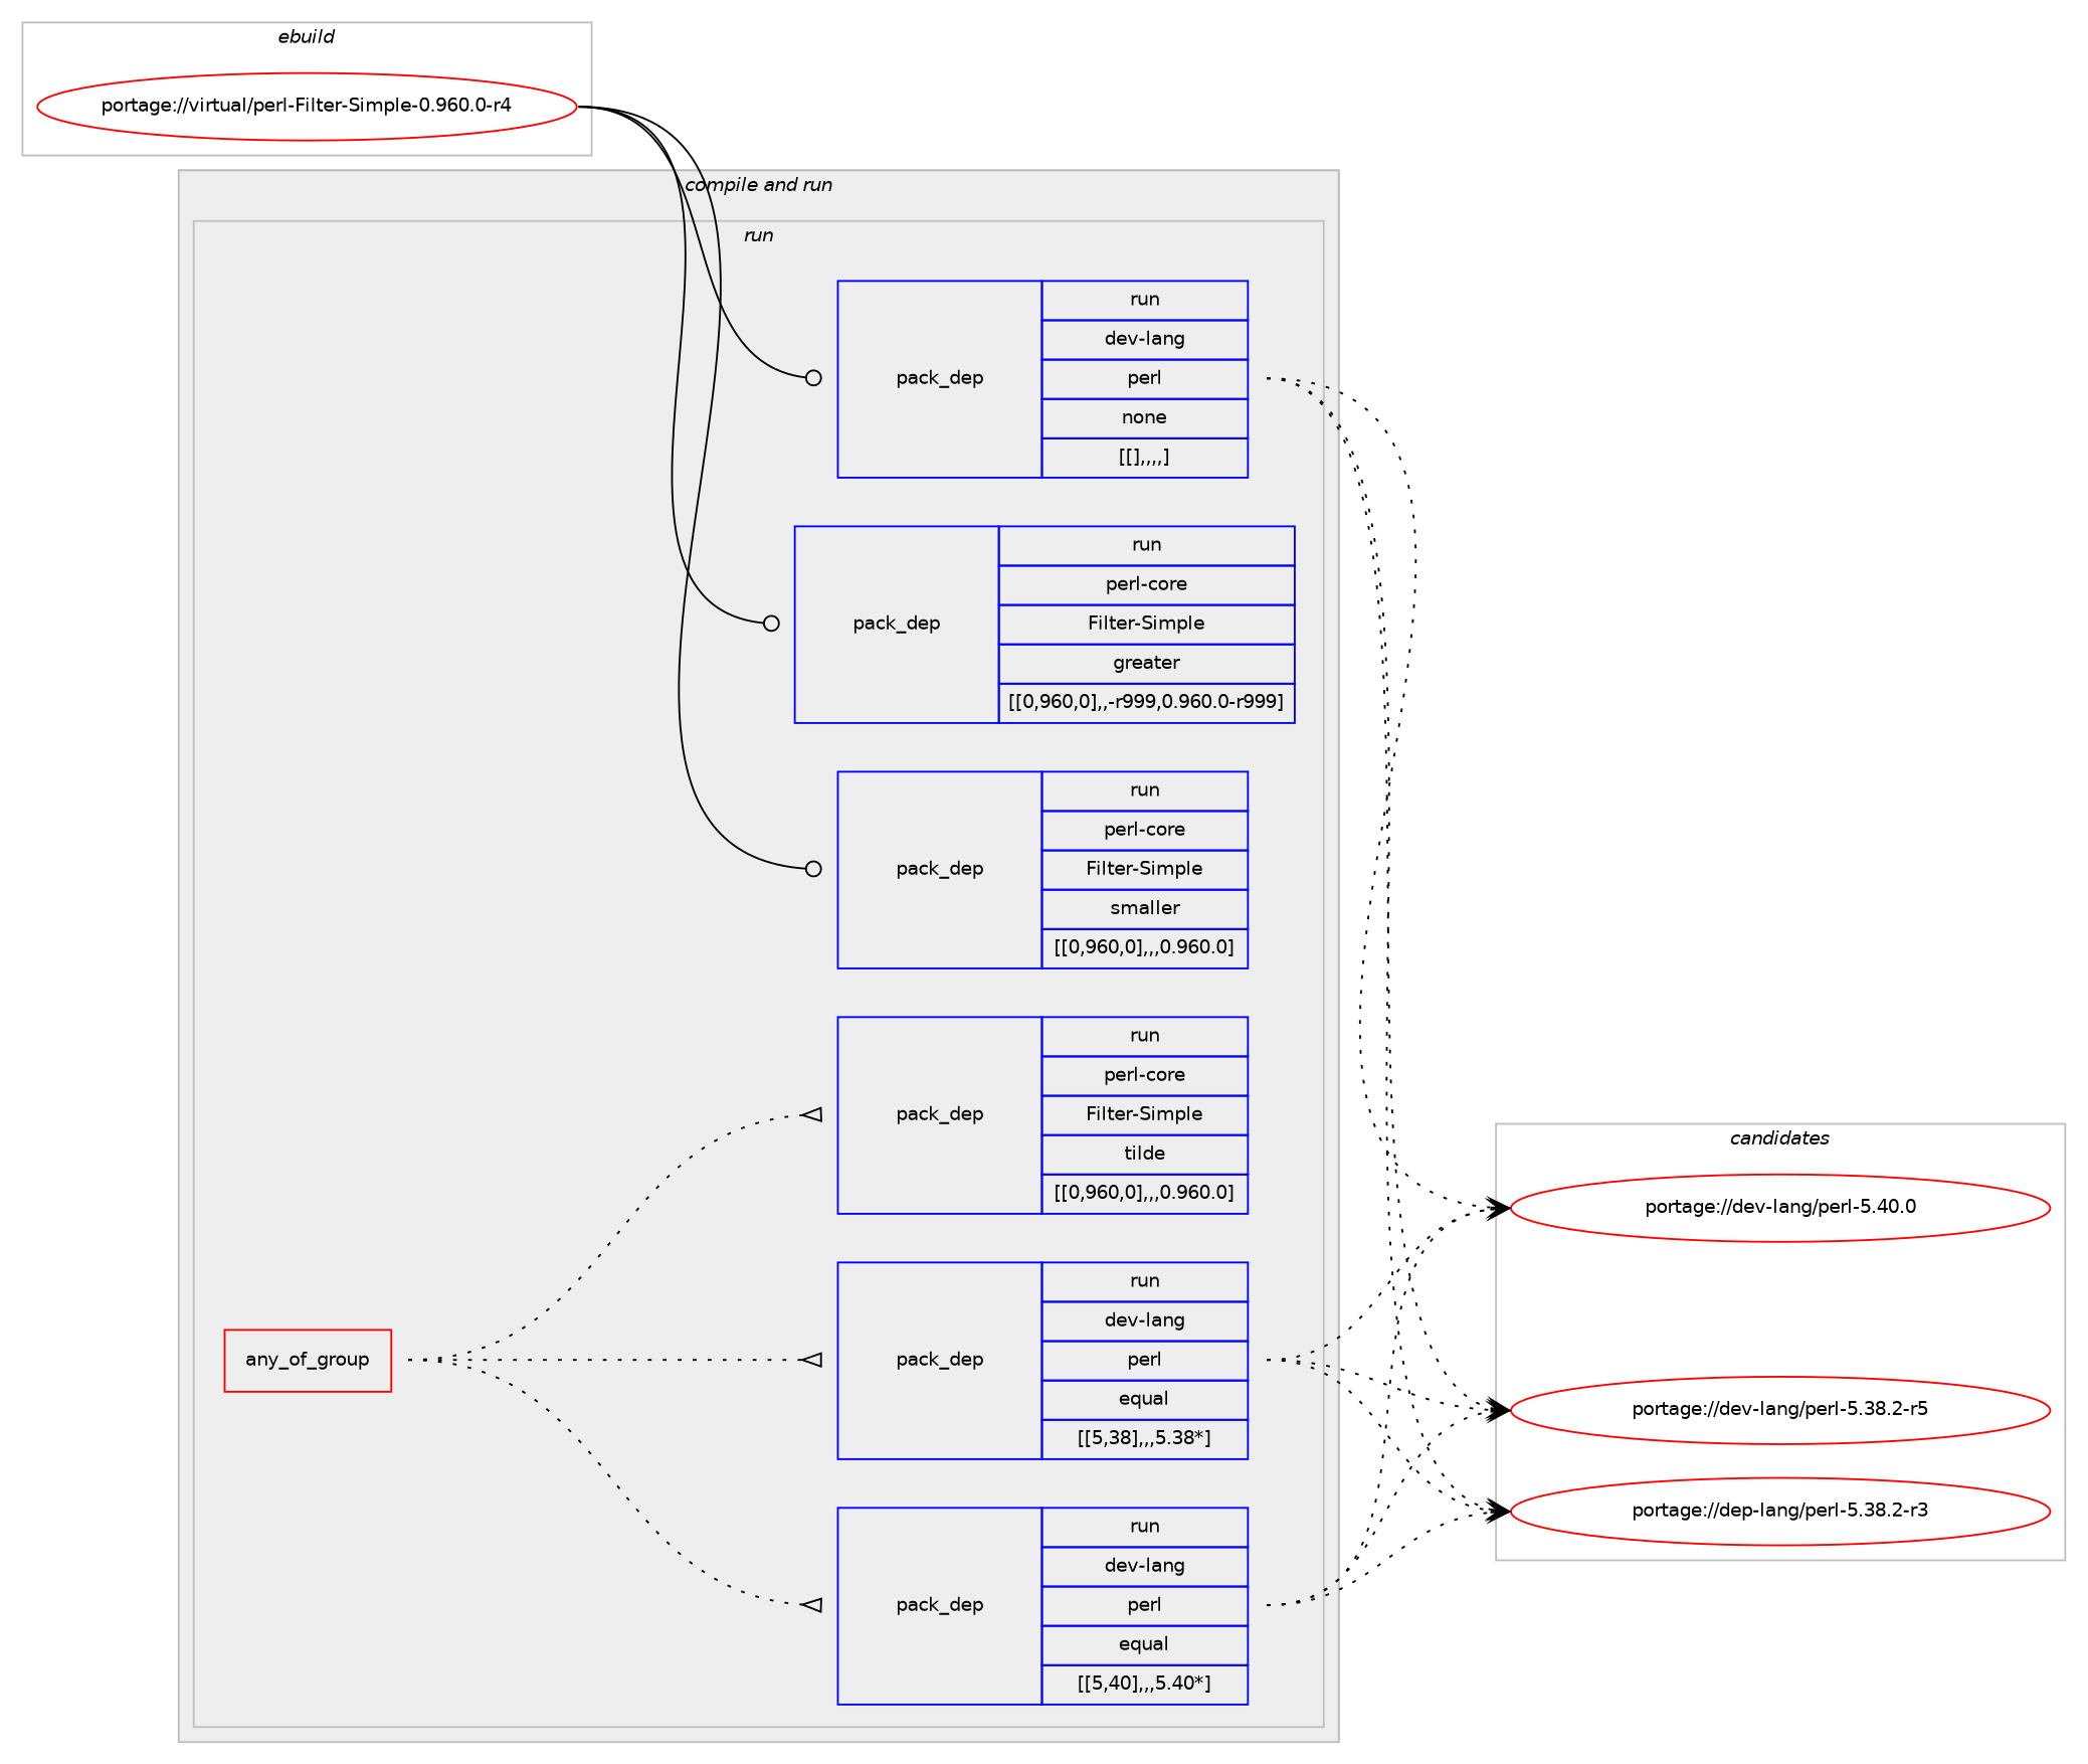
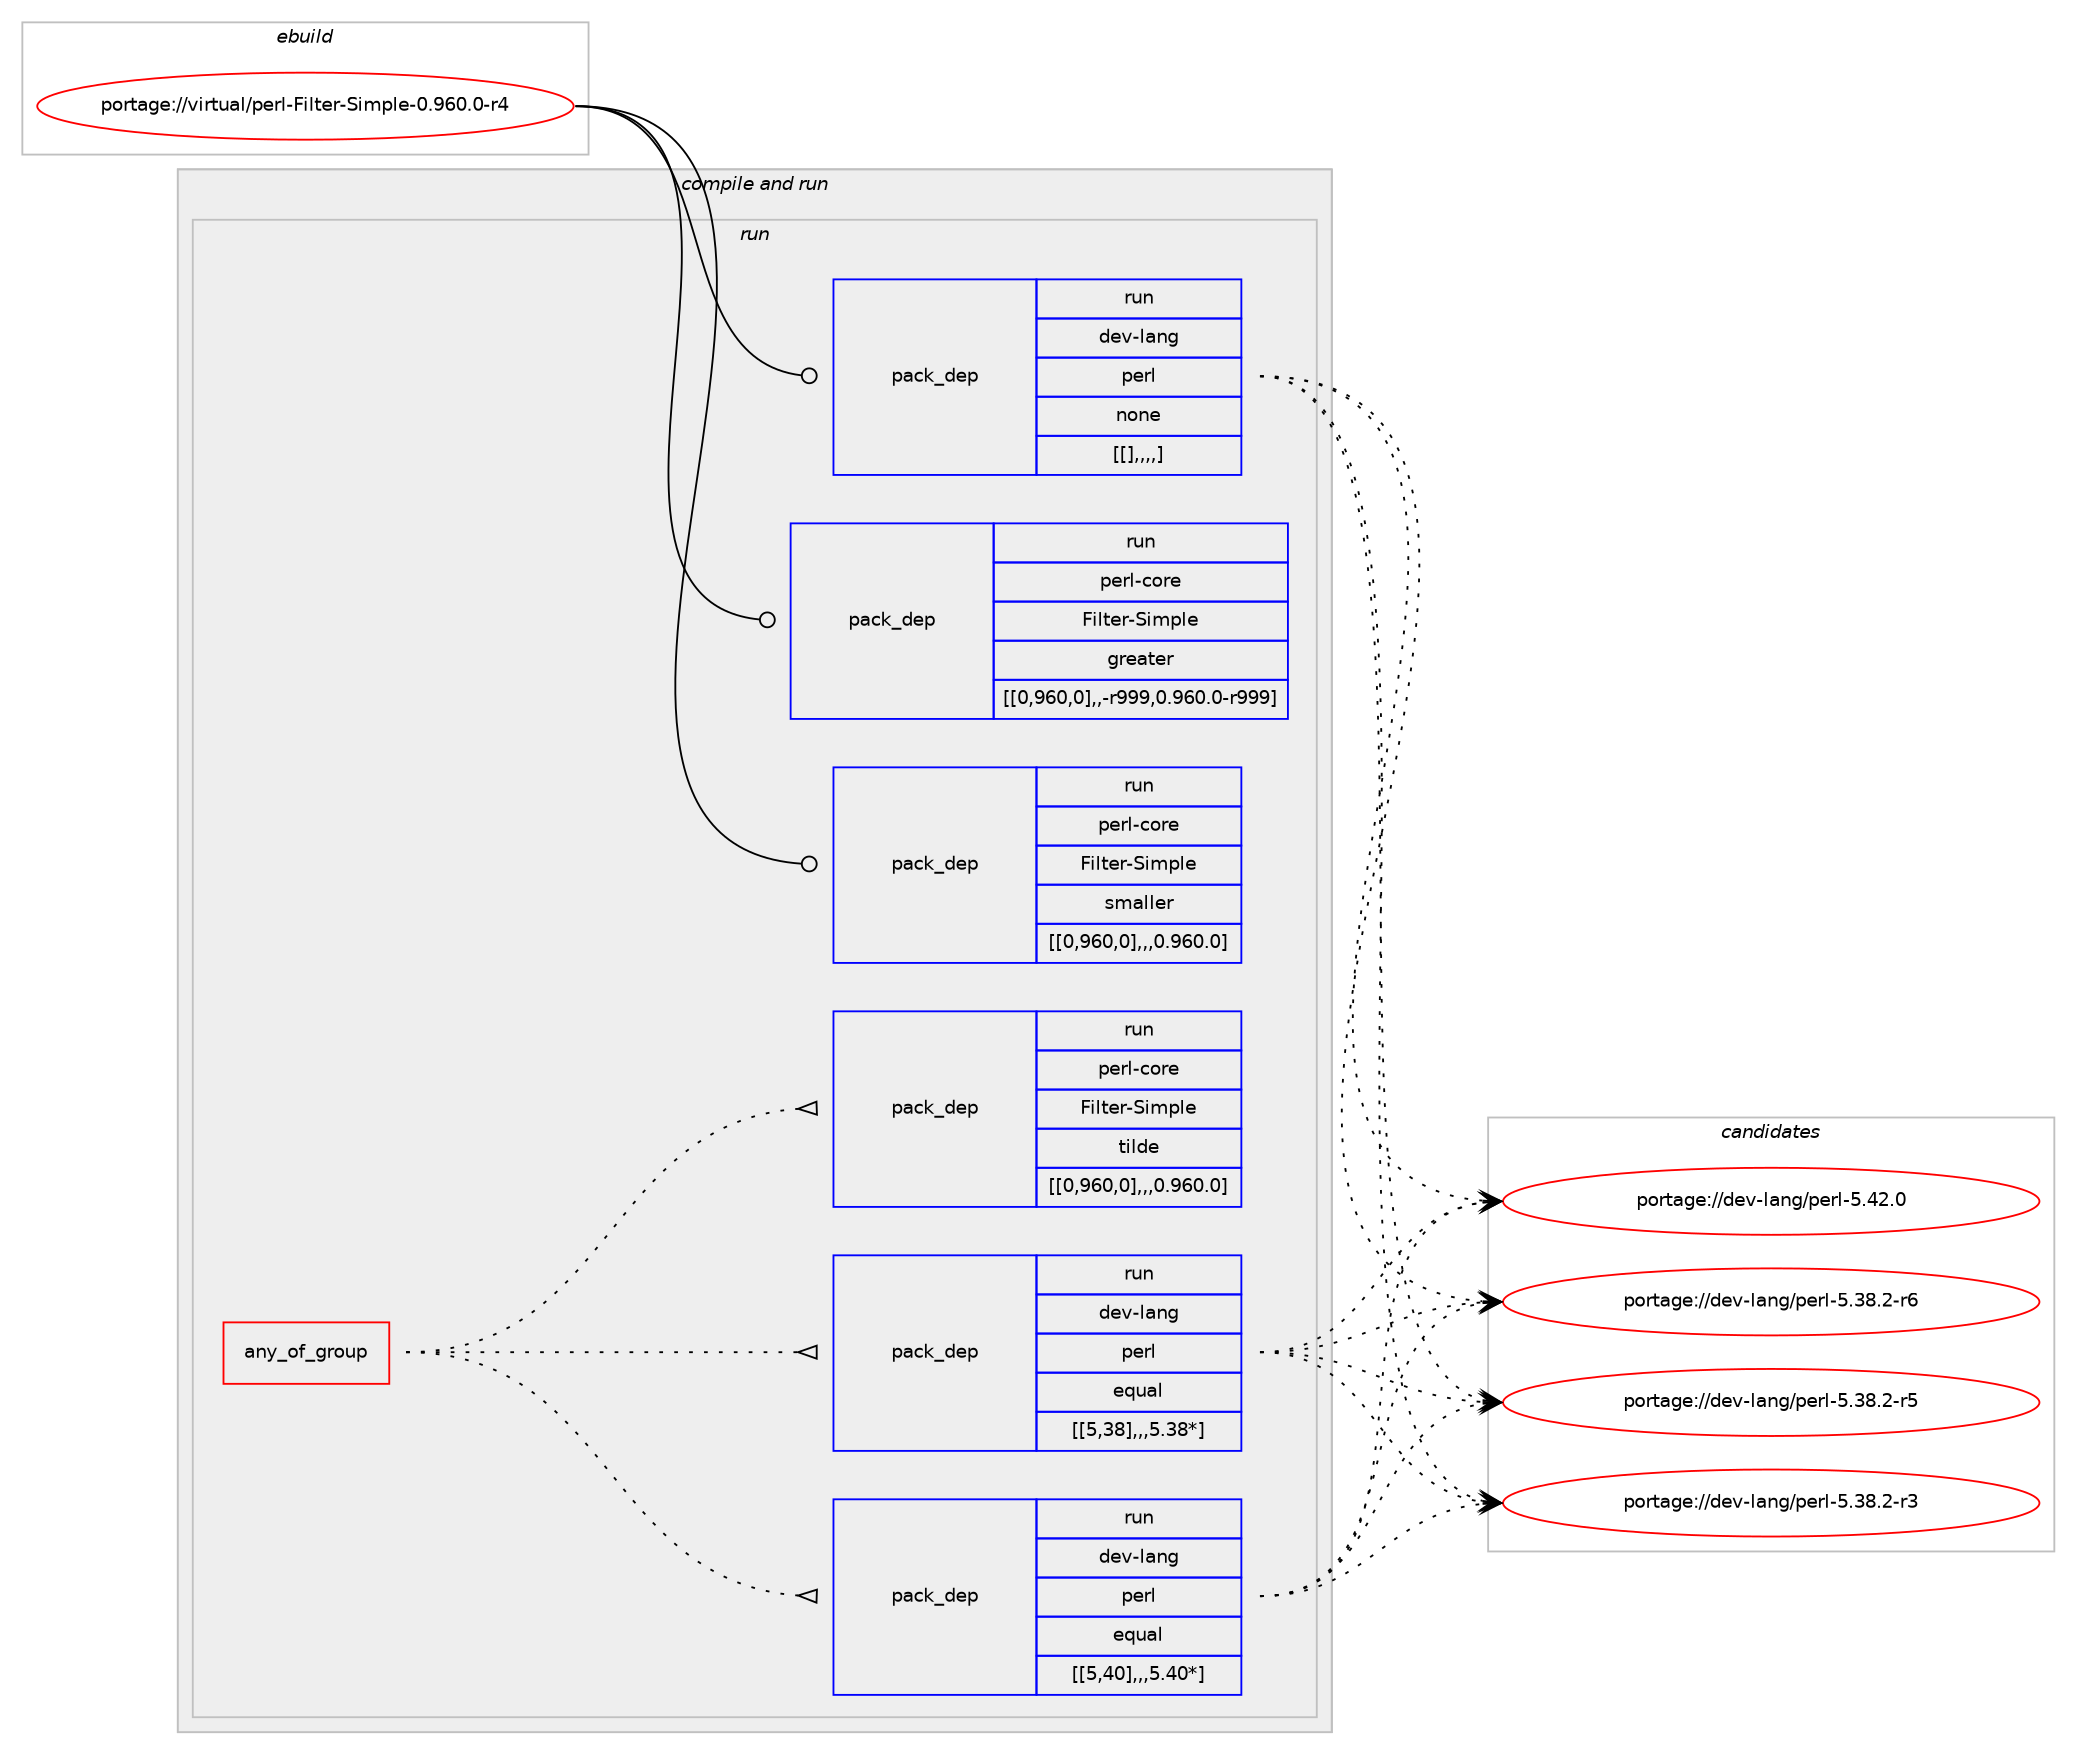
  digraph {
    compound=true
    concentrate=true
    fontname=Helvetica
    fontsize=10
    newrank=true
    rankdir=LR
    ranksep=1.5
    node [color=red fontname=Helvetica fontsize=10 shape=none]
    edge [arrowhead=vee headport=w style=dotted tailport=e weight=100]
    n1 [label="portage://virtual/perl-Filter-Simple-0.960.0-r4" width=4 shape=""]
    n2 [color=blue label=<<TABLE BORDER="0" CELLBORDER="1" CELLSPACING="0" CELLPADDING="4" WIDTH="220"><TR><TD ROWSPAN="6" CELLPADDING="30">pack_dep</TD></TR><TR><TD WIDTH="110">run</TD></TR><TR><TD>dev-lang</TD></TR><TR><TD>perl</TD></TR><TR><TD>equal</TD></TR><TR><TD>[[5,40],,,5.40*]</TD></TR></TABLE>>]
    n3 [color=blue label=<<TABLE BORDER="0" CELLBORDER="1" CELLSPACING="0" CELLPADDING="4" WIDTH="220"><TR><TD ROWSPAN="6" CELLPADDING="30">pack_dep</TD></TR><TR><TD WIDTH="110">run</TD></TR><TR><TD>dev-lang</TD></TR><TR><TD>perl</TD></TR><TR><TD>equal</TD></TR><TR><TD>[[5,38],,,5.38*]</TD></TR></TABLE>>]
    n4 [color=blue label=<<TABLE BORDER="0" CELLBORDER="1" CELLSPACING="0" CELLPADDING="4" WIDTH="220"><TR><TD ROWSPAN="6" CELLPADDING="30">pack_dep</TD></TR><TR><TD WIDTH="110">run</TD></TR><TR><TD>perl-core</TD></TR><TR><TD>Filter-Simple</TD></TR><TR><TD>tilde</TD></TR><TR><TD>[[0,960,0],,,0.960.0]</TD></TR></TABLE>>]
    n5 [label=<<TABLE BORDER="0" CELLBORDER="1" CELLSPACING="0" CELLPADDING="4"><TR><TD CELLPADDING="10">any_of_group</TD></TR></TABLE>>]
    n6 [color=blue label=<<TABLE BORDER="0" CELLBORDER="1" CELLSPACING="0" CELLPADDING="4" WIDTH="220"><TR><TD ROWSPAN="6" CELLPADDING="30">pack_dep</TD></TR><TR><TD WIDTH="110">run</TD></TR><TR><TD>dev-lang</TD></TR><TR><TD>perl</TD></TR><TR><TD>none</TD></TR><TR><TD>[[],,,,]</TD></TR></TABLE>>]
    n7 [color=blue label=<<TABLE BORDER="0" CELLBORDER="1" CELLSPACING="0" CELLPADDING="4" WIDTH="220"><TR><TD ROWSPAN="6" CELLPADDING="30">pack_dep</TD></TR><TR><TD WIDTH="110">run</TD></TR><TR><TD>perl-core</TD></TR><TR><TD>Filter-Simple</TD></TR><TR><TD>greater</TD></TR><TR><TD>[[0,960,0],,-r999,0.960.0-r999]</TD></TR></TABLE>>]
    n8 [color=blue label=<<TABLE BORDER="0" CELLBORDER="1" CELLSPACING="0" CELLPADDING="4" WIDTH="220"><TR><TD ROWSPAN="6" CELLPADDING="30">pack_dep</TD></TR><TR><TD WIDTH="110">run</TD></TR><TR><TD>perl-core</TD></TR><TR><TD>Filter-Simple</TD></TR><TR><TD>smaller</TD></TR><TR><TD>[[0,960,0],,,0.960.0]</TD></TR></TABLE>>]
-   n9 [label="portage://dev-lang/perl-5.40.0" width=4 shape=""]
+   n9 [label="portage://dev-lang/perl-5.42.0" width=4 shape=""]
+   n10 [label="portage://dev-lang/perl-5.38.2-r6" width=4 shape=""]
    n11 [label="portage://dev-lang/perl-5.38.2-r5" width=4 shape=""]
-   n12 [label="portage://dep-lang/perl-5.38.2-r3" width=4 shape=""]
+   n12 [label="portage://dev-lang/perl-5.38.2-r3" width=4 shape=""]
    subgraph cluster_1 {
      color=gray
      label=<<i>ebuild</i>>
      n1
    }
    subgraph cluster_2 {
      color=gray
      label=<<i>dependencies</i>>
      subgraph cluster_3 {
        color=gray
        fillcolor="#eeeeee"
        label=<<i>compile</i>>
        style=filled
      }
      subgraph cluster_4 {
        color=gray
        fillcolor="#eeeeee"
        label=<<i>compile and run</i>>
        style=filled
      }
      subgraph cluster_5 {
        color=gray
        fillcolor="#eeeeee"
        label=<<i>run</i>>
        style=filled
        subgraph sub_6 {
          color=gray
          fillcolor="#eeeeee"
          label=<<i>run</i>>
          style=filled
          n5
          subgraph sub_7 {
            color=gray
            fillcolor="#eeeeee"
            label=<<i>run</i>>
            style=filled
            n2
          }
          subgraph sub_8 {
            color=gray
            fillcolor="#eeeeee"
            label=<<i>run</i>>
            style=filled
            n3
          }
          subgraph sub_9 {
            color=gray
            fillcolor="#eeeeee"
            label=<<i>run</i>>
            style=filled
            n4
          }
        }
        subgraph sub_10 {
          color=gray
          fillcolor="#eeeeee"
          label=<<i>run</i>>
          style=filled
          n6
        }
        subgraph sub_11 {
          color=gray
          fillcolor="#eeeeee"
          label=<<i>run</i>>
          style=filled
          n7
        }
        subgraph sub_12 {
          color=gray
          fillcolor="#eeeeee"
          label=<<i>run</i>>
          style=filled
          n8
        }
      }
    }
    subgraph cluster_13 {
      color=gray
      label=<<i>candidates</i>>
      rank=same
      subgraph sub_14 {
        color=black
        label=<<i>candidates</i>>
        nodesep=1
        rank=same
        n9
+       n10
        n11
        n12
      }
      subgraph sub_15 {
        color=black
        label=<<i>candidates</i>>
        nodesep=1
        rank=same
        n9
+       n10
        n11
        n12
      }
      subgraph sub_16 {
        color=black
        label=<<i>candidates</i>>
        nodesep=1
        rank=same
      }
      subgraph sub_17 {
        color=black
        label=<<i>candidates</i>>
        nodesep=1
        rank=same
        n9
+       n10
        n11
        n12
      }
      subgraph sub_18 {
        color=black
        label=<<i>candidates</i>>
        nodesep=1
        rank=same
      }
      subgraph sub_19 {
        color=black
        label=<<i>candidates</i>>
        nodesep=1
        rank=same
      }
    }
    n1 -> n6 [arrowhead=odot style=solid weight=20]
    n1 -> n7 [arrowhead=odot style=solid weight=20]
    n1 -> n8 [arrowhead=odot style=solid weight=20]
    n2 -> n9
+   n2 -> n10
    n2 -> n11
    n2 -> n12
    n3 -> n9
+   n3 -> n10
    n3 -> n11
    n3 -> n12
    n5 -> n2 [arrowhead=oinv weight=20]
    n5 -> n3 [arrowhead=oinv weight=20]
    n5 -> n4 [arrowhead=oinv weight=20]
    n6 -> n9
+   n6 -> n10
    n6 -> n11
    n6 -> n12
  }
